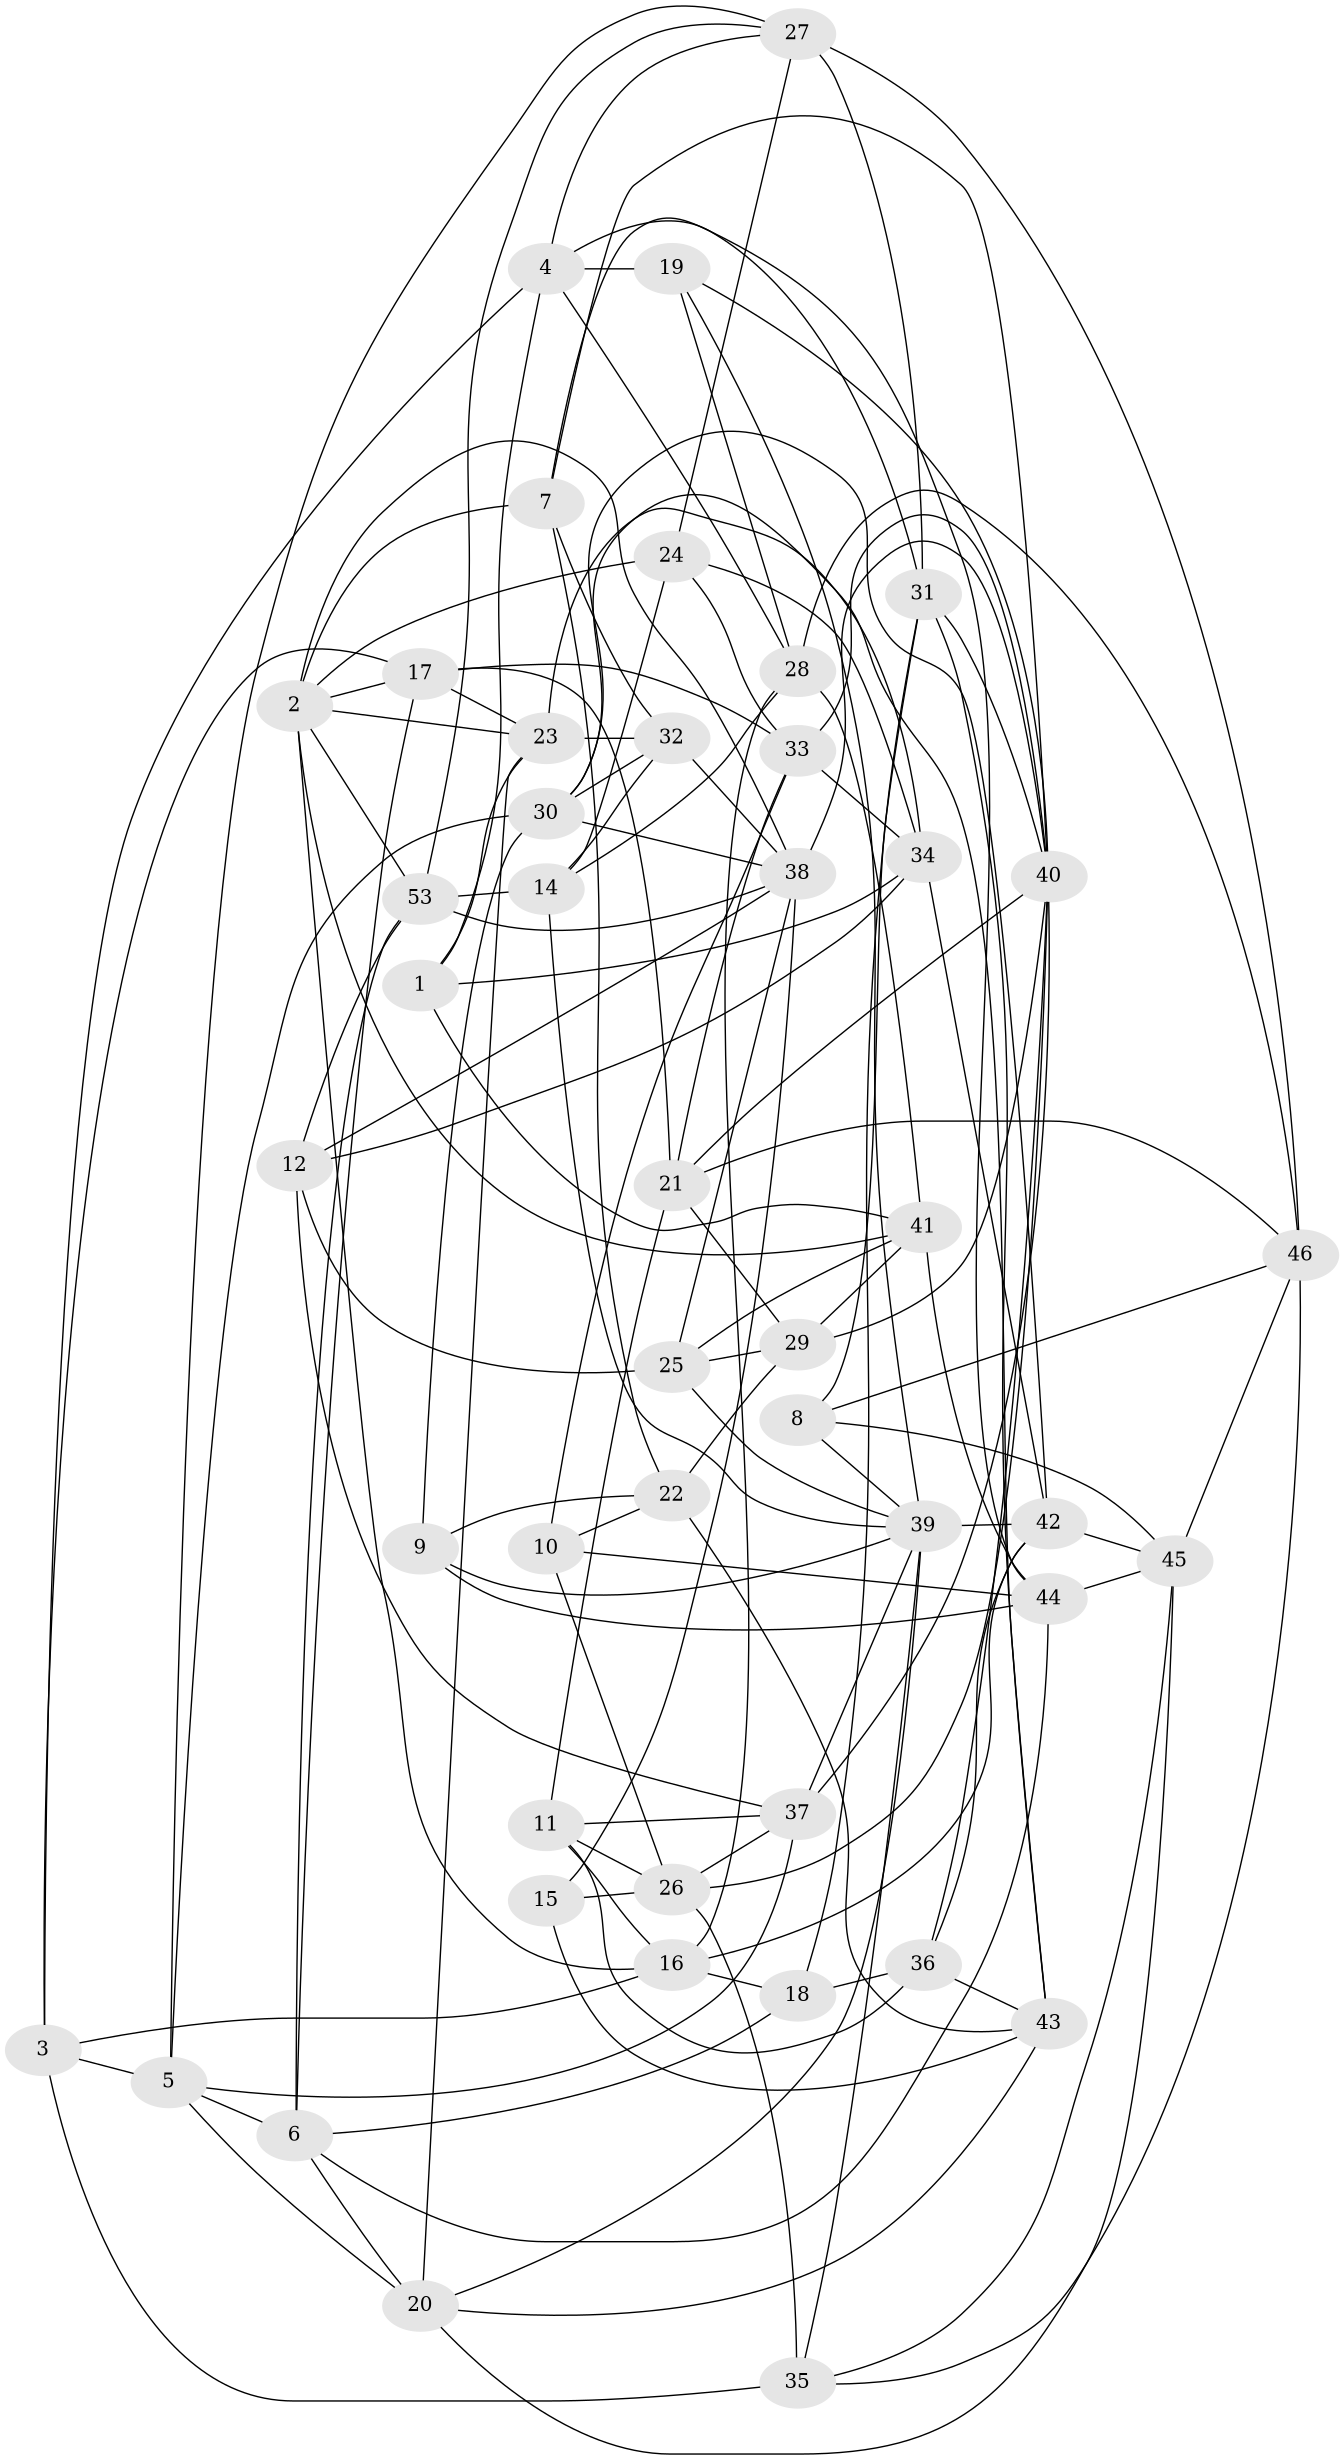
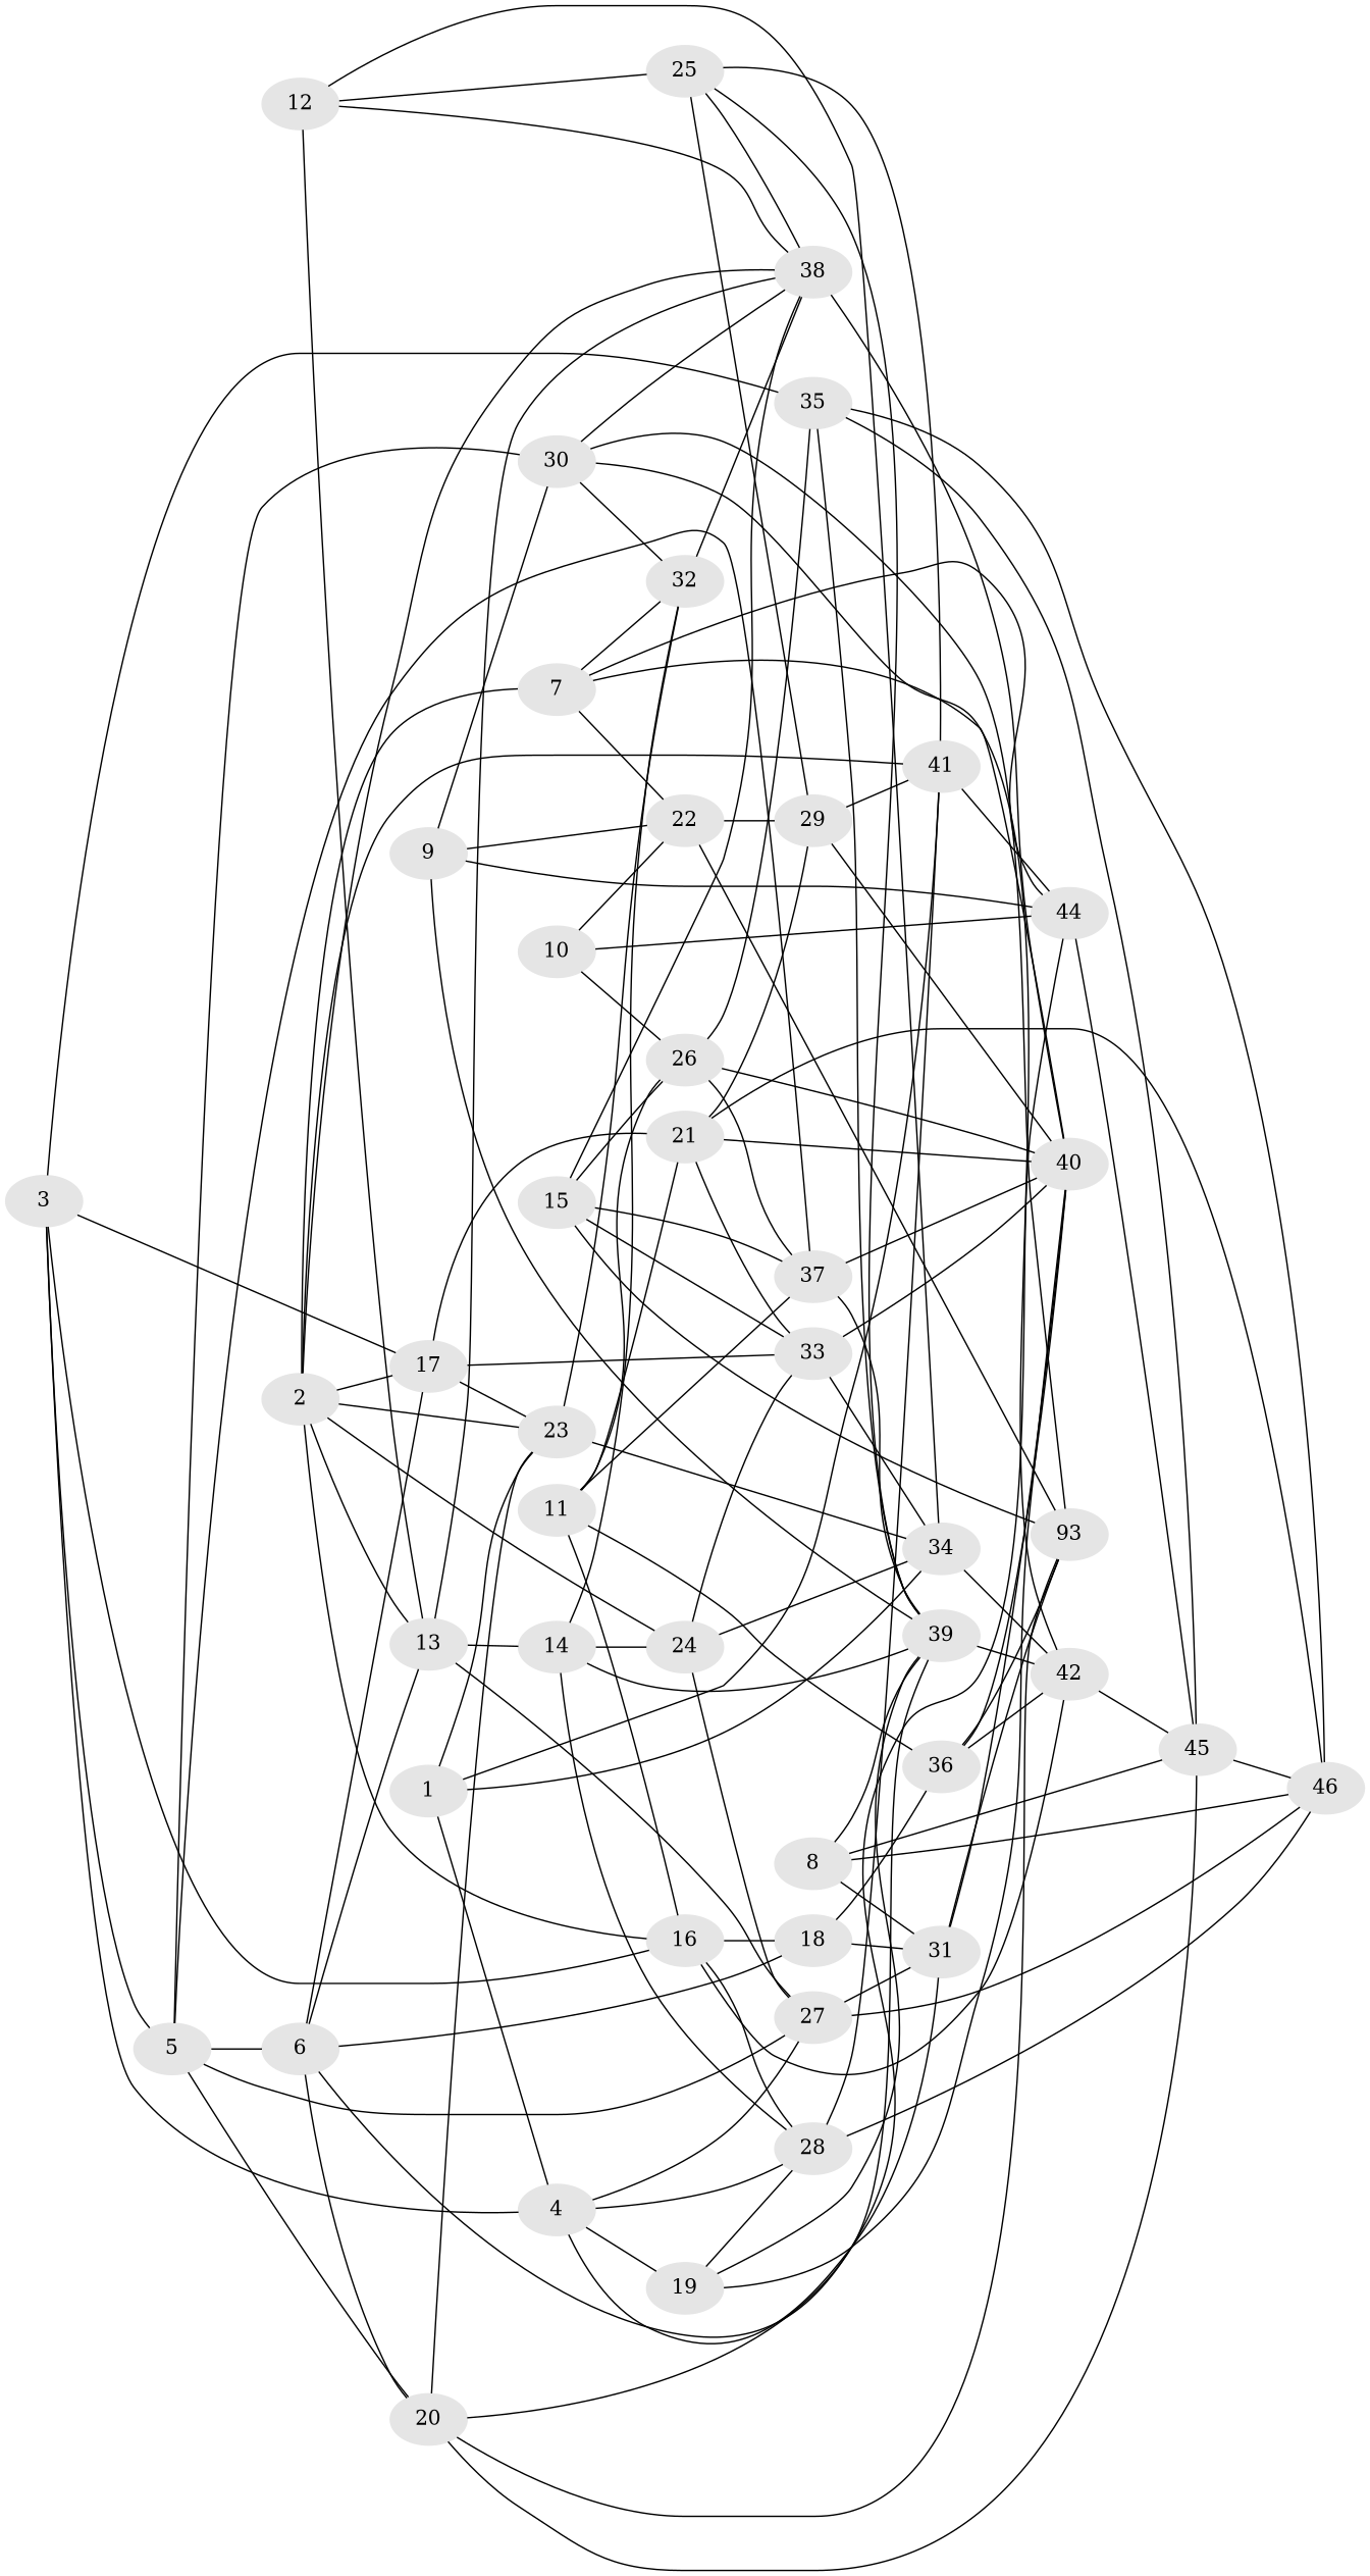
  graph {
    rankdir=LR
    node [color=gray90 style=filled]
    edge [weight=1.0]
    1
    4
    23
    34
    41
    19
    27
    28
    31
    32
    42
    44
    2
    7
-   13 [label=53]
+   13
    16
    17
    24
    38
    22
    40
    14
    18
    33
    21
    3
    5
    35
    6
    20
    30
    37
    39
    45
    46
-   43
+   43 [label=93]
    36
    29
    8
    9
    10
    26
    11
    12
    25
    15
    1 -- 4
    1 -- 23
    1 -- 34
    1 -- 41
    4 -- 19
    4 -- 27
    4 -- 28
    4 -- 31
    23 -- 34
    23 -- 32
    34 -- 42
    41 -- 44
    19 -- 28
    19 -- 40
    19 -- 39
    27 -- 31
    27 -- 46
    28 -- 41
    28 -- 46
    31 -- 40
    31 -- 43
    32 -- 38 [weight=2.0]
    42 -- 45
    44 -- 45
    2 -- 23
    2 -- 41 [weight=2.0]
    2 -- 7
    2 -- 13
    2 -- 16
    2 -- 17
    2 -- 24 [weight=2.0]
    2 -- 38
    7 -- 32
    7 -- 44
    7 -- 22 [weight=2.0]
    7 -- 40
    13 -- 27
    13 -- 38
    13 -- 14
    16 -- 28
    16 -- 42
    16 -- 18
    17 -- 23
    17 -- 33
    17 -- 21
    24 -- 34
    24 -- 27
    24 -- 33
    38 -- 40
    22 -- 43
    22 -- 29
    14 -- 28
    14 -- 32
    14 -- 24
    14 -- 39 [weight=2.0]
    18 -- 31
    18 -- 36
    33 -- 34
    33 -- 40
    21 -- 40
    21 -- 33
    21 -- 46
    21 -- 29
    3 -- 4
    3 -- 16
    3 -- 17
    3 -- 5
    3 -- 35 [weight=2.0]
    5 -- 27
    5 -- 6
    5 -- 20
    5 -- 30
    5 -- 37
    35 -- 39
    35 -- 45
    35 -- 46
    6 -- 44
    6 -- 13
    6 -- 17
    6 -- 18
    6 -- 20
    20 -- 23
    20 -- 39
    20 -- 45
    20 -- 43
    30 -- 32
    30 -- 42
    30 -- 38
    30 -- 43
    37 -- 40
    37 -- 39
    39 -- 42
    45 -- 46
    36 -- 42
    36 -- 40
    36 -- 43
    29 -- 41
    29 -- 40
    8 -- 31
    8 -- 39
    8 -- 45
    8 -- 46
    9 -- 44
    9 -- 22
    9 -- 30
    9 -- 39
    10 -- 44
    10 -- 22
-   10 -- 33
+   15 -- 33
    10 -- 26
    26 -- 40
    26 -- 35
    26 -- 37
    11 -- 16
    11 -- 21
    11 -- 37
    11 -- 36 [weight=2.0]
    11 -- 26
    12 -- 34
    12 -- 13
    12 -- 38
    12 -- 25
    25 -- 41
    25 -- 38 [weight=2.0]
    25 -- 39
    25 -- 29
    15 -- 38
-   12 -- 37
+   15 -- 37
    15 -- 43
    15 -- 26
  }
